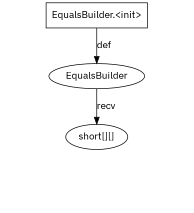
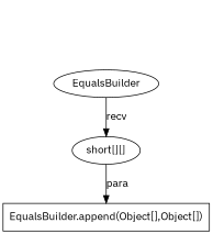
  digraph {
    fontname="IBM Plex Sans"
    node [fontname="IBM Plex Sans" shape=box]
    edge [fontname="IBM Plex Sans" style=solid]
+   n1 [label="EqualsBuilder.append(Object[],Object[])"]
    n2 [label="short[][]" shape=ellipse]
    n3 [label=EqualsBuilder shape=ellipse]
-   n4 [label="EqualsBuilder.<init>"]
+   n2 -> n1 [label=para]
    n3 -> n2 [label=recv]
-   n4 -> n3 [label=def]
  }
